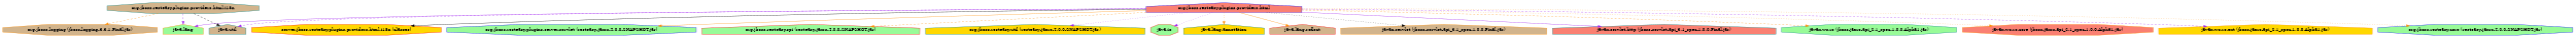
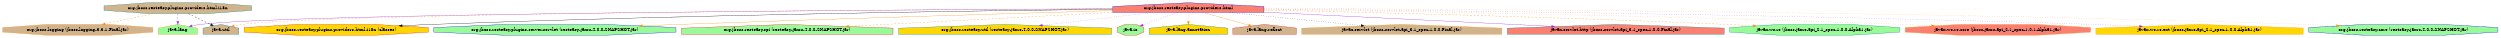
  digraph {
    node [color=teal fillcolor=palegreen shape=house style=filled]
    edge [color=darkorange style=dashed]
    "org.jboss.resteasy.plugins.providers.html" [color=blue fillcolor=salmon]
    "java.io" [color=red shape=octagon]
    "java.lang" [color=darkorange]
    "java.lang.annotation" [fillcolor=gold]
    "java.lang.reflect" [color=red fillcolor=tan]
    "java.util" [fillcolor=tan]
    "javax.servlet (jboss-servlet-api_3.1_spec-1.0.0.Final.jar)" [color=darkorange fillcolor=tan]
    "javax.servlet.http (jboss-servlet-api_3.1_spec-1.0.0.Final.jar)" [fillcolor=salmon]
    "javax.ws.rs (jboss-jaxrs-api_2.1_spec-1.0.0.Alpha1.jar)" [shape=octagon]
-   "javax.ws.rs.core (jboss-jaxrs-api_2.1_spec-1.0.0.Alpha1.jar)" [color=darkorange fillcolor=salmon shape=octagon]
+   "javax.ws.rs.core (jboss-jaxrs-api_2.1_spec-1.0.0.Alpha1.jar)" [color=darkorange fillcolor=salmon shape=octagon label="javax.ws.rs.core (jboss-jaxrs-api_2.1_spec-1.0.1.Alpha1.jar)"]
    "javax.ws.rs.ext (jboss-jaxrs-api_2.1_spec-1.0.0.Alpha1.jar)" [color=darkorange fillcolor=gold]
    "org.jboss.resteasy.core (resteasy-jaxrs-4.0.0-SNAPSHOT.jar)" [color=blue shape=octagon]
-   "org.jboss.resteasy.plugins.providers.html.i18n (classes)" [color=red fillcolor=gold shape=octagon label="server.jboss.resteasy.plugins.providers.html.i18n (classes)"]
+   "org.jboss.resteasy.plugins.providers.html.i18n (classes)" [color=red fillcolor=gold shape=octagon]
    "org.jboss.resteasy.plugins.server.servlet (resteasy-jaxrs-4.0.0-SNAPSHOT.jar)" [color=blue shape=octagon]
    "org.jboss.resteasy.spi (resteasy-jaxrs-4.0.0-SNAPSHOT.jar)" [color=red]
    "org.jboss.resteasy.util (resteasy-jaxrs-4.0.0-SNAPSHOT.jar)" [fillcolor=gold]
    "org.jboss.resteasy.plugins.providers.html.i18n" [fillcolor=tan shape=octagon]
    "org.jboss.logging (jboss-logging-3.3.1.Final.jar)" [color=darkorange fillcolor=tan shape=octagon]
    "org.jboss.resteasy.plugins.providers.html" -> "java.io" [color=purple style=dotted]
    "org.jboss.resteasy.plugins.providers.html" -> "java.lang" [color=purple style=solid]
    "org.jboss.resteasy.plugins.providers.html" -> "java.lang.annotation" [style=dotted]
    "org.jboss.resteasy.plugins.providers.html" -> "java.lang.reflect" [style=solid]
-   "org.jboss.resteasy.plugins.providers.html" -> "java.util" [color=purple]
+   "org.jboss.resteasy.plugins.providers.html" -> "java.util"
    "org.jboss.resteasy.plugins.providers.html" -> "javax.servlet (jboss-servlet-api_3.1_spec-1.0.0.Final.jar)" [color=black style=dotted]
    "org.jboss.resteasy.plugins.providers.html" -> "javax.servlet.http (jboss-servlet-api_3.1_spec-1.0.0.Final.jar)" [color=purple style=solid]
    "org.jboss.resteasy.plugins.providers.html" -> "javax.ws.rs (jboss-jaxrs-api_2.1_spec-1.0.0.Alpha1.jar)"
    "org.jboss.resteasy.plugins.providers.html" -> "javax.ws.rs.core (jboss-jaxrs-api_2.1_spec-1.0.0.Alpha1.jar)" [style=dotted]
-   "org.jboss.resteasy.plugins.providers.html" -> "javax.ws.rs.ext (jboss-jaxrs-api_2.1_spec-1.0.0.Alpha1.jar)" [color=purple]
+   "org.jboss.resteasy.plugins.providers.html" -> "javax.ws.rs.ext (jboss-jaxrs-api_2.1_spec-1.0.0.Alpha1.jar)" [color=purple style=dotted]
    "org.jboss.resteasy.plugins.providers.html" -> "org.jboss.resteasy.core (resteasy-jaxrs-4.0.0-SNAPSHOT.jar)" [style=dotted]
    "org.jboss.resteasy.plugins.providers.html" -> "org.jboss.resteasy.plugins.providers.html.i18n (classes)" [color=black style=solid]
    "org.jboss.resteasy.plugins.providers.html" -> "org.jboss.resteasy.plugins.server.servlet (resteasy-jaxrs-4.0.0-SNAPSHOT.jar)" [style=solid]
    "org.jboss.resteasy.plugins.providers.html" -> "org.jboss.resteasy.spi (resteasy-jaxrs-4.0.0-SNAPSHOT.jar)"
    "org.jboss.resteasy.plugins.providers.html" -> "org.jboss.resteasy.util (resteasy-jaxrs-4.0.0-SNAPSHOT.jar)" [color=purple style=dotted]
    "org.jboss.resteasy.plugins.providers.html.i18n" -> "java.lang" [color=purple]
    "org.jboss.resteasy.plugins.providers.html.i18n" -> "java.util" [color=black]
    "org.jboss.resteasy.plugins.providers.html.i18n" -> "org.jboss.logging (jboss-logging-3.3.1.Final.jar)"
  }
